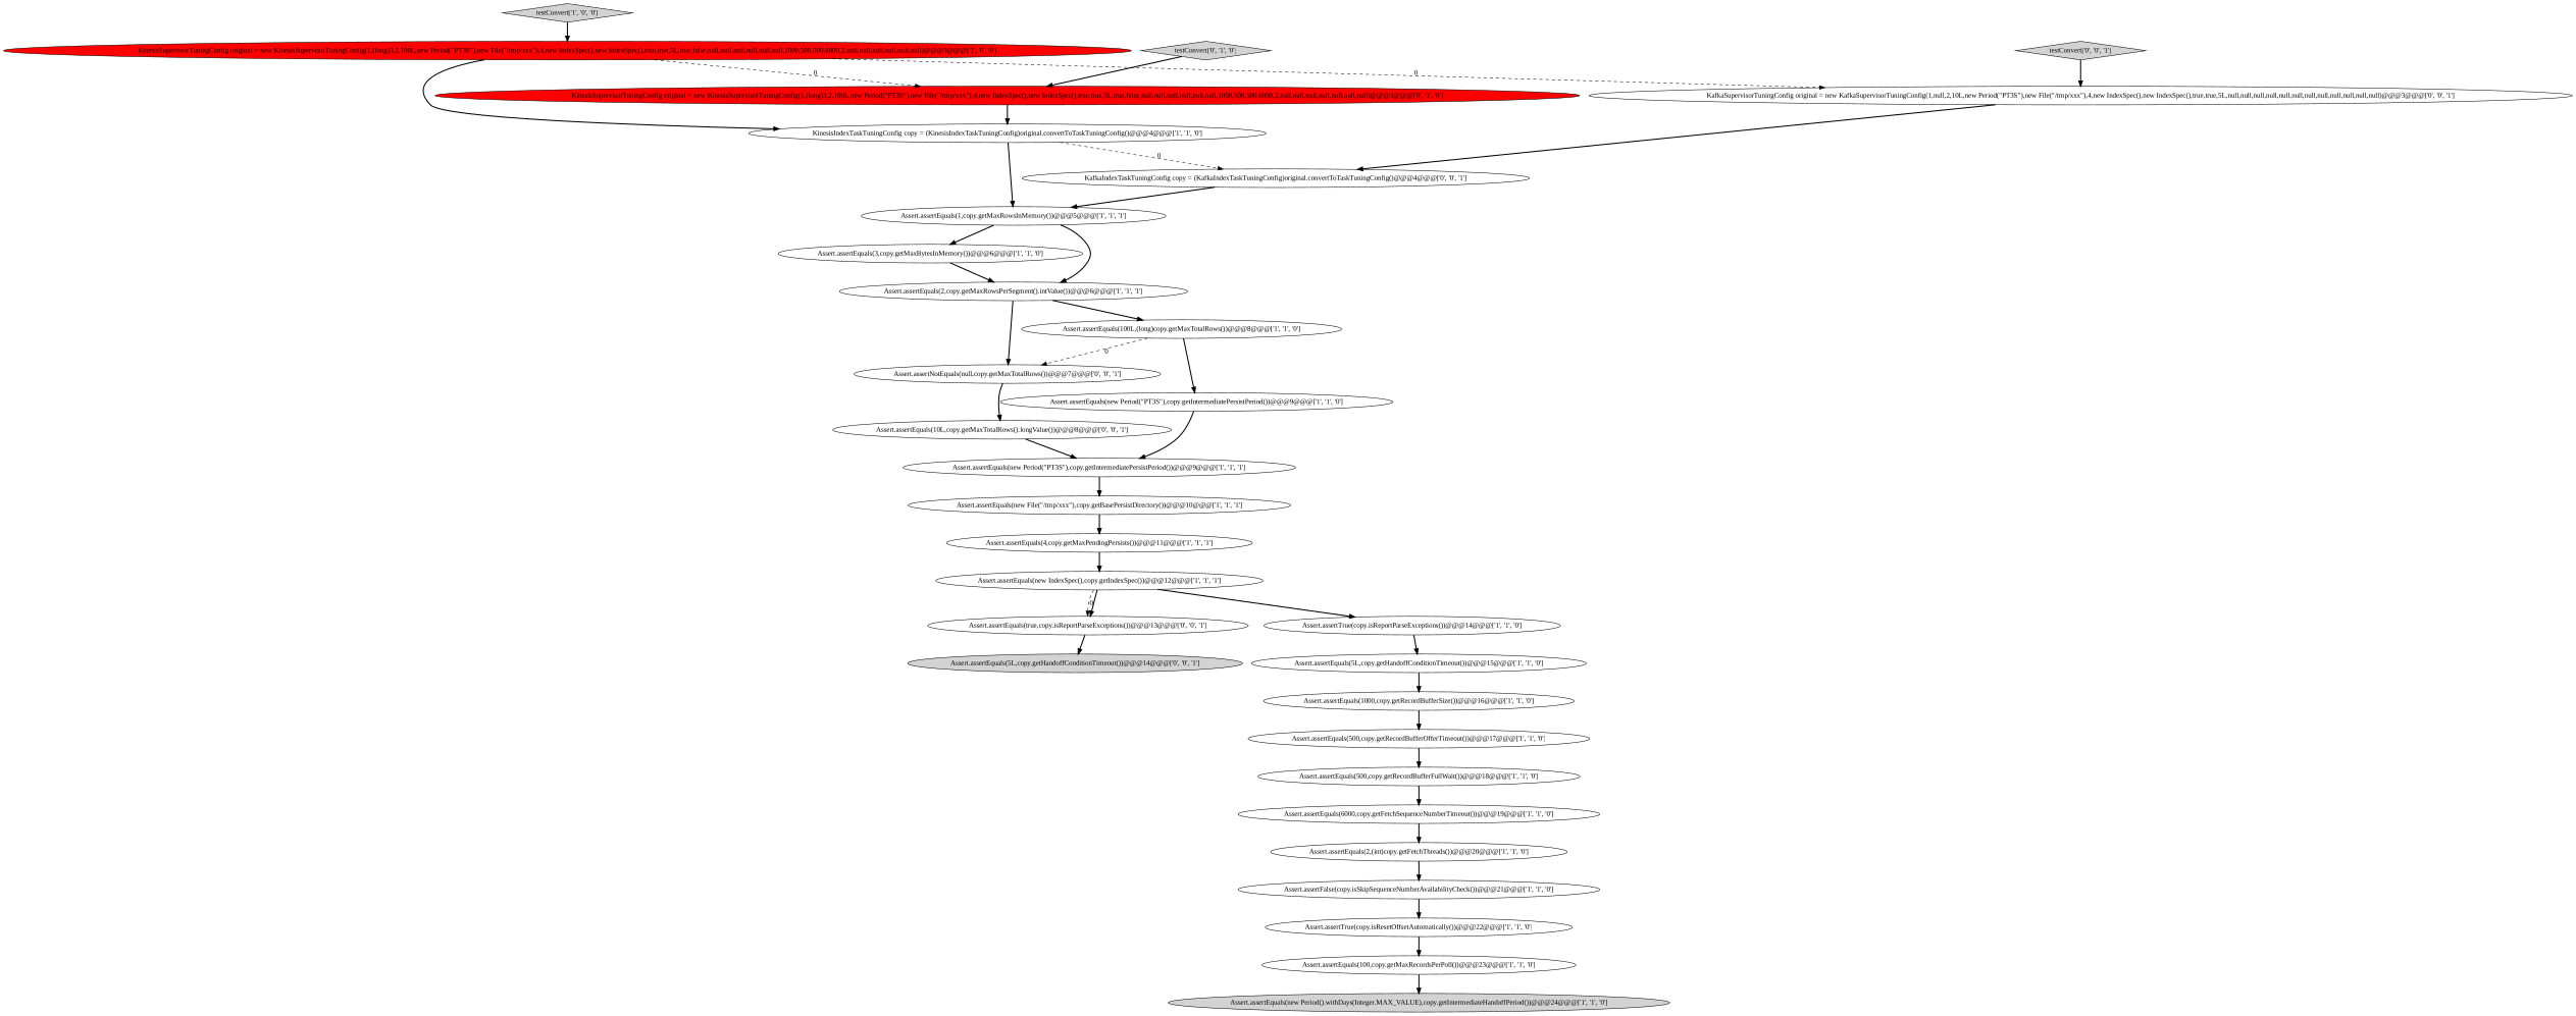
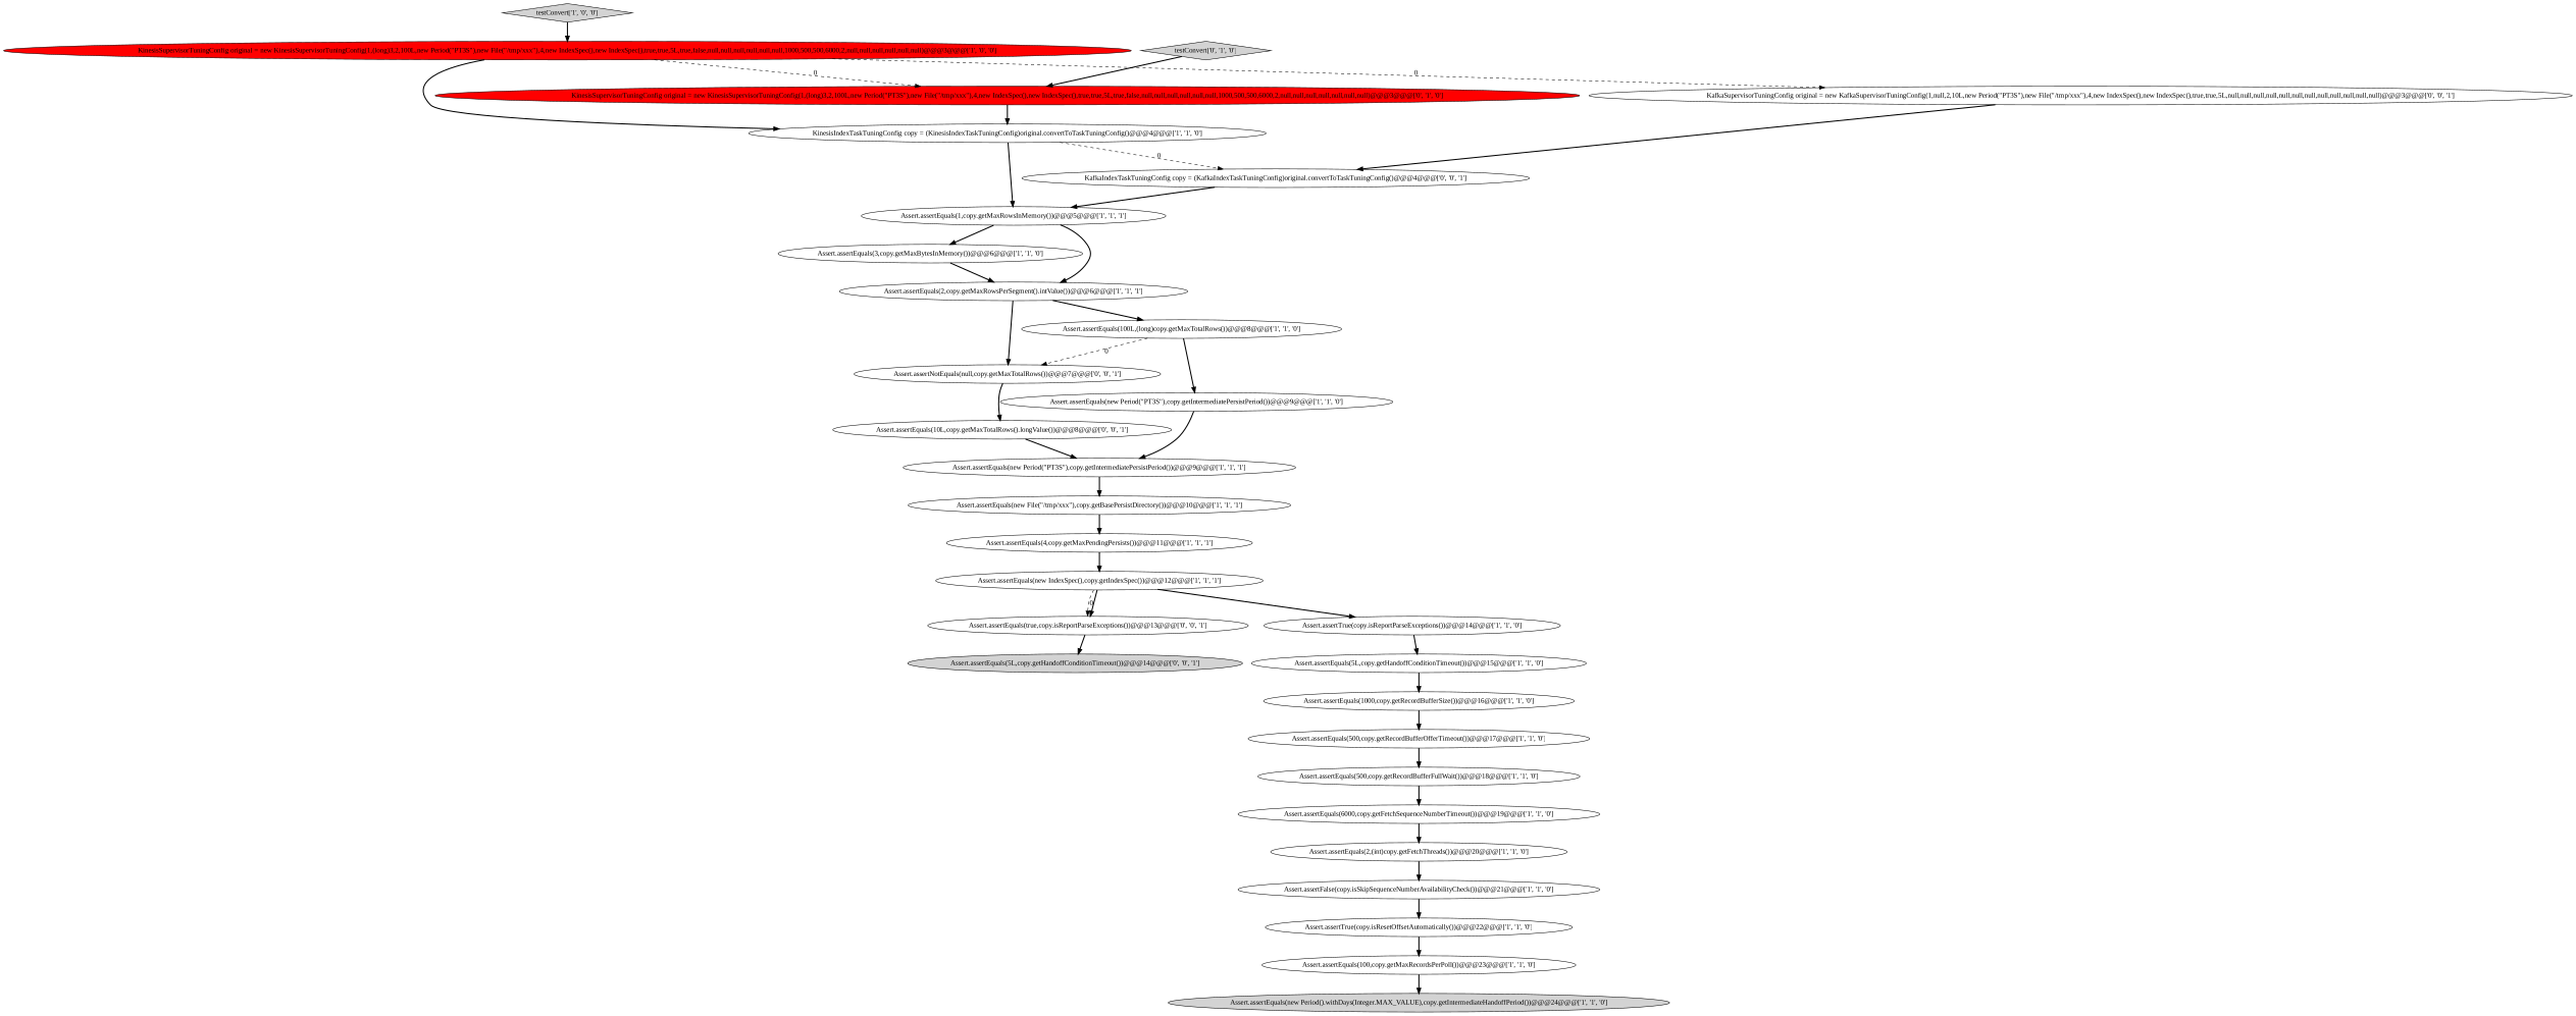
  digraph {
    fontname="Liberation Serif"
    node [fillcolor=white shape=ellipse style=filled fontname="Liberation Serif"]
    edge [style=bold fontname="Liberation Serif"]
    n1 [fillcolor=lightgray label="Assert.assertEquals(5L,copy.getHandoffConditionTimeout())@@@14@@@['0', '0', '1']"]
    n2 [label="Assert.assertEquals(2,(int)copy.getFetchThreads())@@@20@@@['1', '1', '0']"]
    n3 [label="Assert.assertFalse(copy.isSkipSequenceNumberAvailabilityCheck())@@@21@@@['1', '1', '0']"]
    n4 [label="Assert.assertEquals(10L,copy.getMaxTotalRows().longValue())@@@8@@@['0', '0', '1']"]
    n5 [label="Assert.assertEquals(new Period(\"PT3S\"),copy.getIntermediatePersistPeriod())@@@9@@@['1', '1', '1']"]
    n6 [label="Assert.assertEquals(5L,copy.getHandoffConditionTimeout())@@@15@@@['1', '1', '0']"]
    n7 [label="Assert.assertEquals(1000,copy.getRecordBufferSize())@@@16@@@['1', '1', '0']"]
    n8 [label="Assert.assertEquals(2,copy.getMaxRowsPerSegment().intValue())@@@6@@@['1', '1', '1']"]
    n9 [label="Assert.assertNotEquals(null,copy.getMaxTotalRows())@@@7@@@['0', '0', '1']"]
    n10 [label="Assert.assertEquals(100L,(long)copy.getMaxTotalRows())@@@8@@@['1', '1', '0']"]
    n11 [label="Assert.assertEquals(4,copy.getMaxPendingPersists())@@@11@@@['1', '1', '1']"]
    n12 [label="Assert.assertEquals(new IndexSpec(),copy.getIndexSpec())@@@12@@@['1', '1', '1']"]
-   n13 [fillcolor=lightgray label="testConvert['0', '0', '1']" shape=diamond]
    n14 [label="KafkaSupervisorTuningConfig original = new KafkaSupervisorTuningConfig(1,null,2,10L,new Period(\"PT3S\"),new File(\"/tmp/xxx\"),4,new IndexSpec(),new IndexSpec(),true,true,5L,null,null,null,null,null,null,null,null,null,null,null,null)@@@3@@@['0', '0', '1']"]
    n15 [label="Assert.assertEquals(6000,copy.getFetchSequenceNumberTimeout())@@@19@@@['1', '1', '0']"]
    n16 [label="Assert.assertEquals(true,copy.isReportParseExceptions())@@@13@@@['0', '0', '1']"]
    n17 [label="Assert.assertEquals(3,copy.getMaxBytesInMemory())@@@6@@@['1', '1', '0']"]
    n18 [label="Assert.assertTrue(copy.isReportParseExceptions())@@@14@@@['1', '1', '0']"]
    n19 [fillcolor=red label="KinesisSupervisorTuningConfig original = new KinesisSupervisorTuningConfig(1,(long)3,2,100L,new Period(\"PT3S\"),new File(\"/tmp/xxx\"),4,new IndexSpec(),new IndexSpec(),true,true,5L,true,false,null,null,null,null,null,null,1000,500,500,6000,2,null,null,null,null,null,null)@@@3@@@['1', '0', '0']"]
    n20 [fillcolor=red label="KinesisSupervisorTuningConfig original = new KinesisSupervisorTuningConfig(1,(long)3,2,100L,new Period(\"PT3S\"),new File(\"/tmp/xxx\"),4,new IndexSpec(),new IndexSpec(),true,true,5L,true,false,null,null,null,null,null,null,1000,500,500,6000,2,null,null,null,null,null,null,null)@@@3@@@['0', '1', '0']"]
    n21 [label="KinesisIndexTaskTuningConfig copy = (KinesisIndexTaskTuningConfig)original.convertToTaskTuningConfig()@@@4@@@['1', '1', '0']"]
    n22 [label="Assert.assertEquals(1,copy.getMaxRowsInMemory())@@@5@@@['1', '1', '1']"]
    n23 [label="Assert.assertTrue(copy.isResetOffsetAutomatically())@@@22@@@['1', '1', '0']"]
    n24 [label="Assert.assertEquals(100,copy.getMaxRecordsPerPoll())@@@23@@@['1', '1', '0']"]
    n25 [fillcolor=lightgray label="testConvert['1', '0', '0']" shape=diamond]
    n26 [label="Assert.assertEquals(new Period(\"PT3S\"),copy.getIntermediatePersistPeriod())@@@9@@@['1', '1', '0']"]
    n27 [label="KafkaIndexTaskTuningConfig copy = (KafkaIndexTaskTuningConfig)original.convertToTaskTuningConfig()@@@4@@@['0', '0', '1']"]
    n28 [label="Assert.assertEquals(new File(\"/tmp/xxx\"),copy.getBasePersistDirectory())@@@10@@@['1', '1', '1']"]
    n29 [label="Assert.assertEquals(500,copy.getRecordBufferOfferTimeout())@@@17@@@['1', '1', '0']"]
    n30 [label="Assert.assertEquals(500,copy.getRecordBufferFullWait())@@@18@@@['1', '1', '0']"]
    n31 [fillcolor=lightgray label="testConvert['0', '1', '0']" shape=diamond]
    n32 [fillcolor=lightgray label="Assert.assertEquals(new Period().withDays(Integer.MAX_VALUE),copy.getIntermediateHandoffPeriod())@@@24@@@['1', '1', '0']"]
    n2 -> n3
    n3 -> n23
    n4 -> n5
    n5 -> n28
    n6 -> n7
    n7 -> n29
    n8 -> n9
    n8 -> n10
    n9 -> n4
    n10 -> n9 [label=0 style=dashed]
    n10 -> n26
    n11 -> n12
    n12 -> n16
    n12 -> n16 [label=0 style=dashed]
    n12 -> n18
-   n13 -> n14
    n14 -> n27
    n15 -> n2
    n16 -> n1
    n17 -> n8
    n18 -> n6
    n19 -> n14 [label=0 style=dashed]
    n19 -> n20 [label=0 style=dashed]
    n19 -> n21
    n20 -> n21
    n21 -> n22
    n21 -> n27 [label=0 style=dashed]
    n22 -> n8
    n22 -> n17
    n23 -> n24
    n24 -> n32
    n25 -> n19
    n26 -> n5
    n27 -> n22
    n28 -> n11
    n29 -> n30
    n30 -> n15
    n31 -> n20
  }
